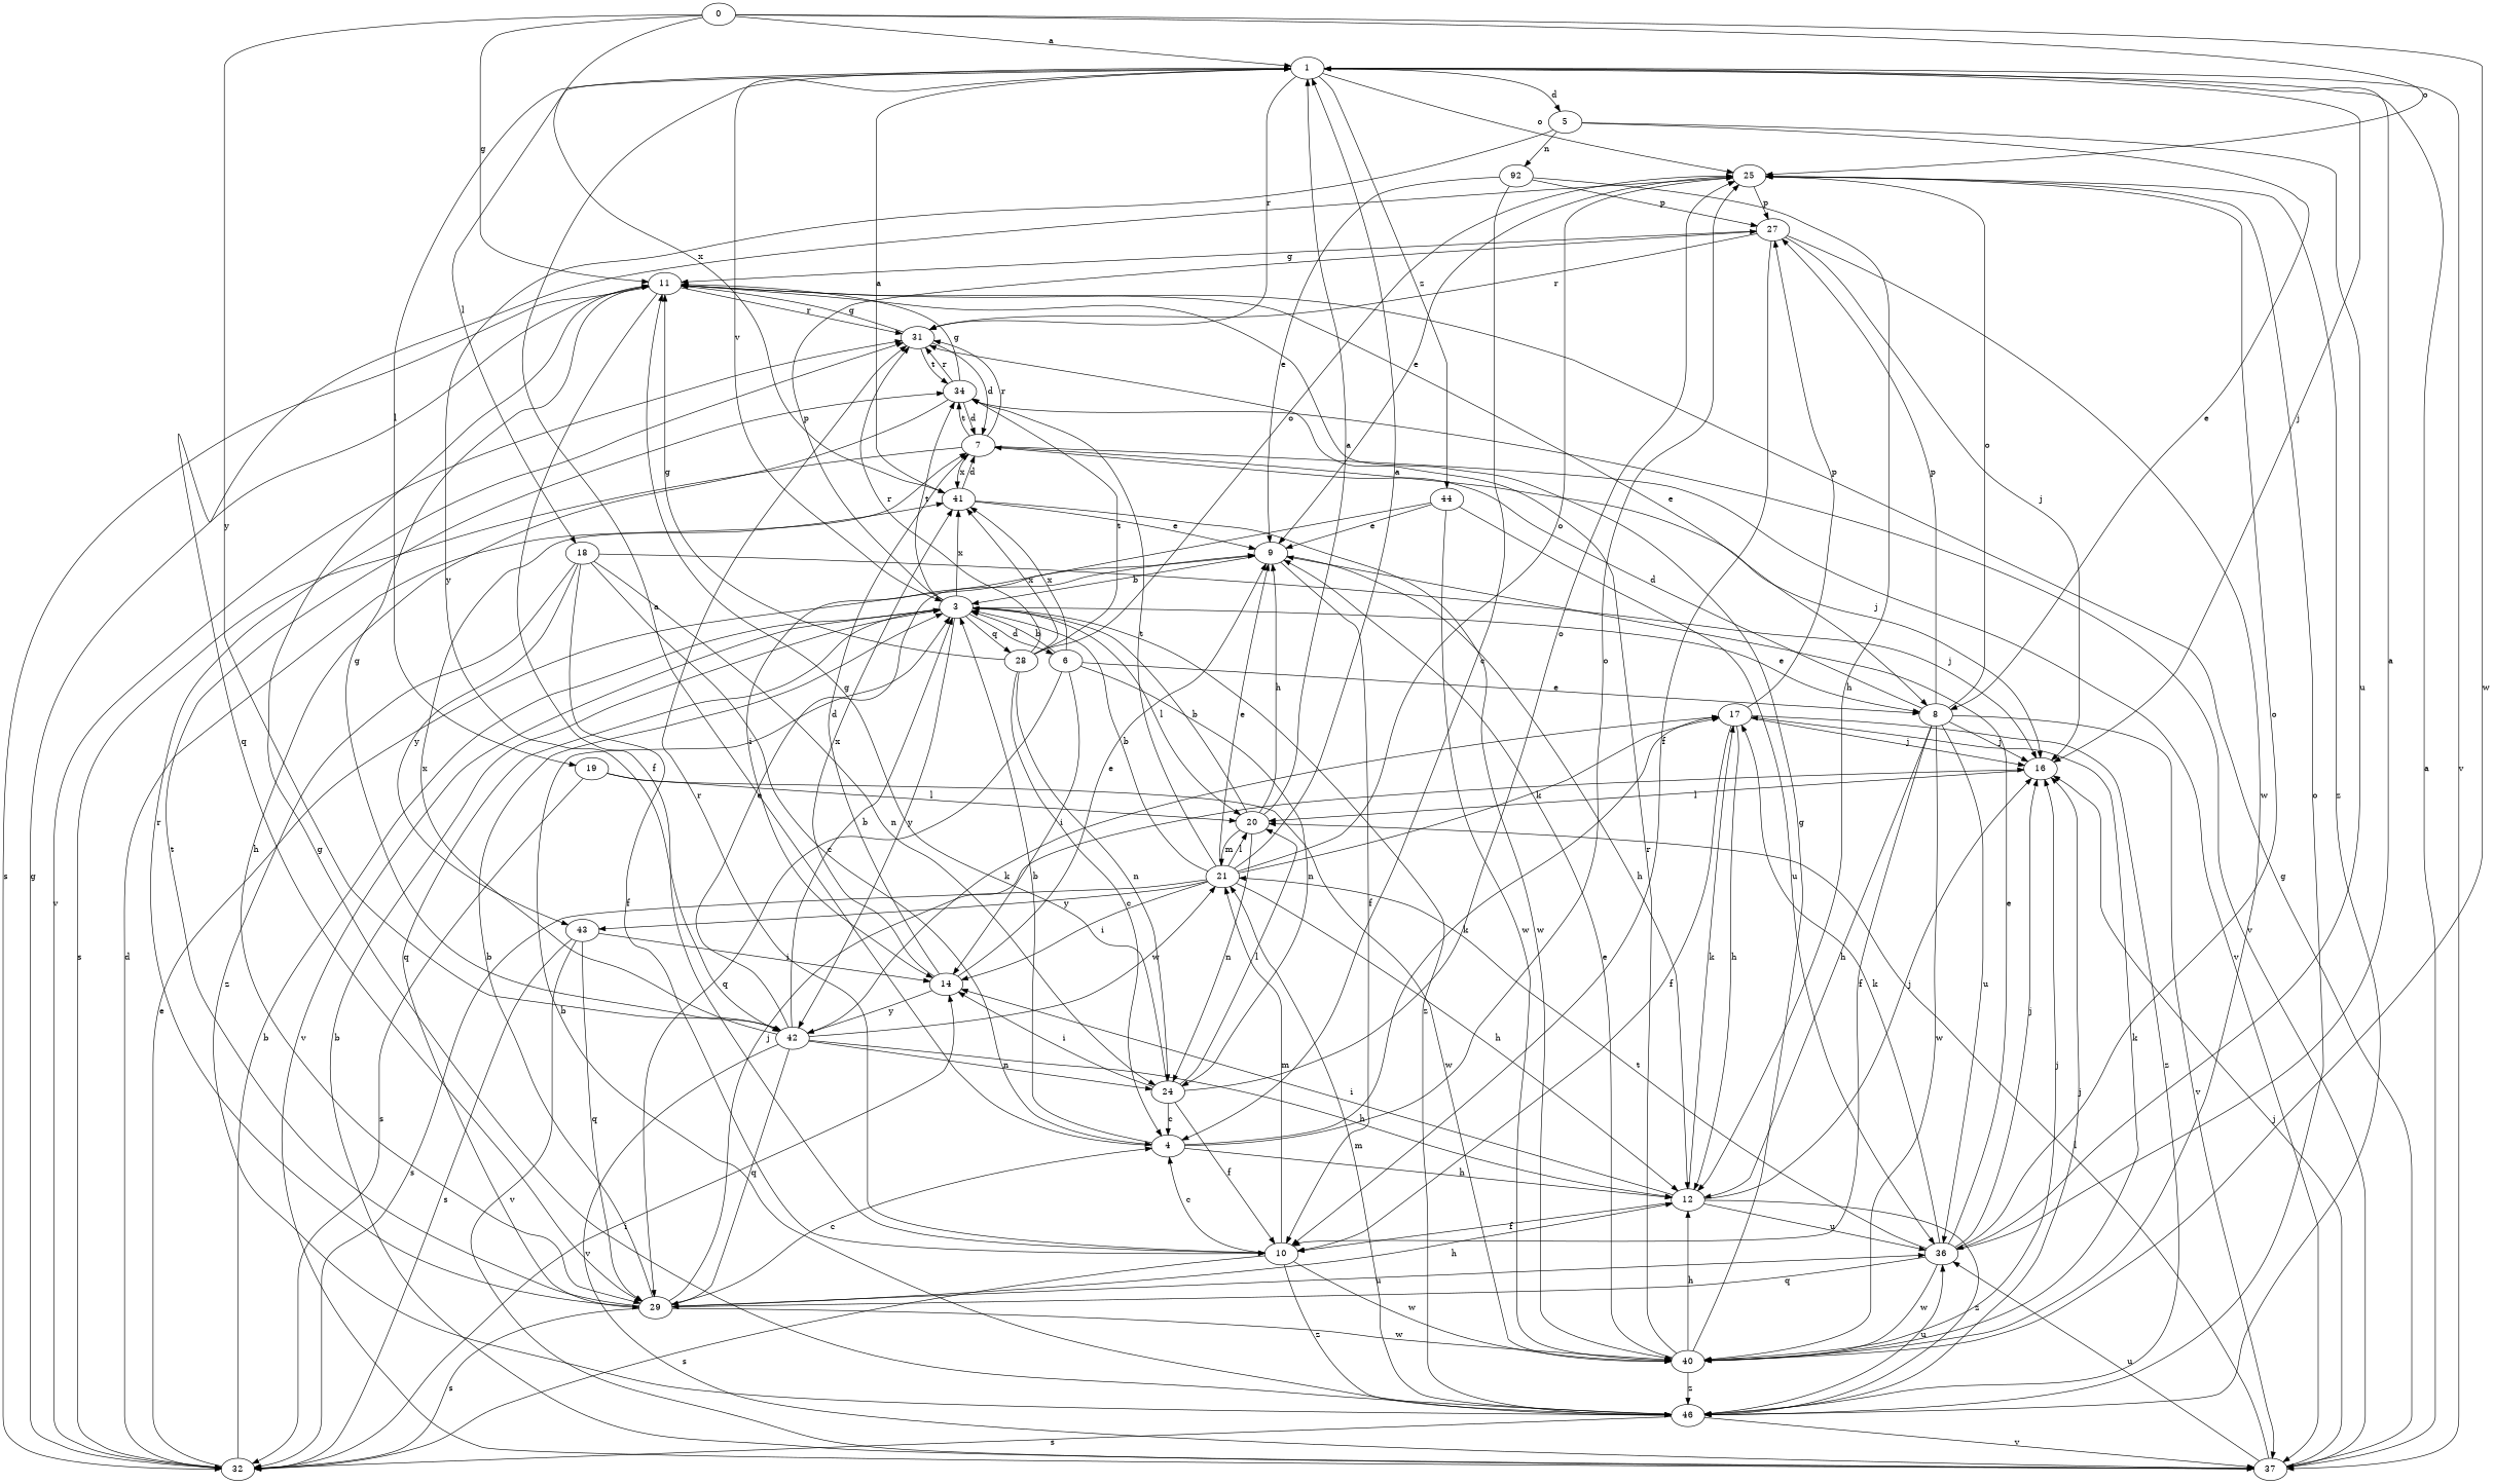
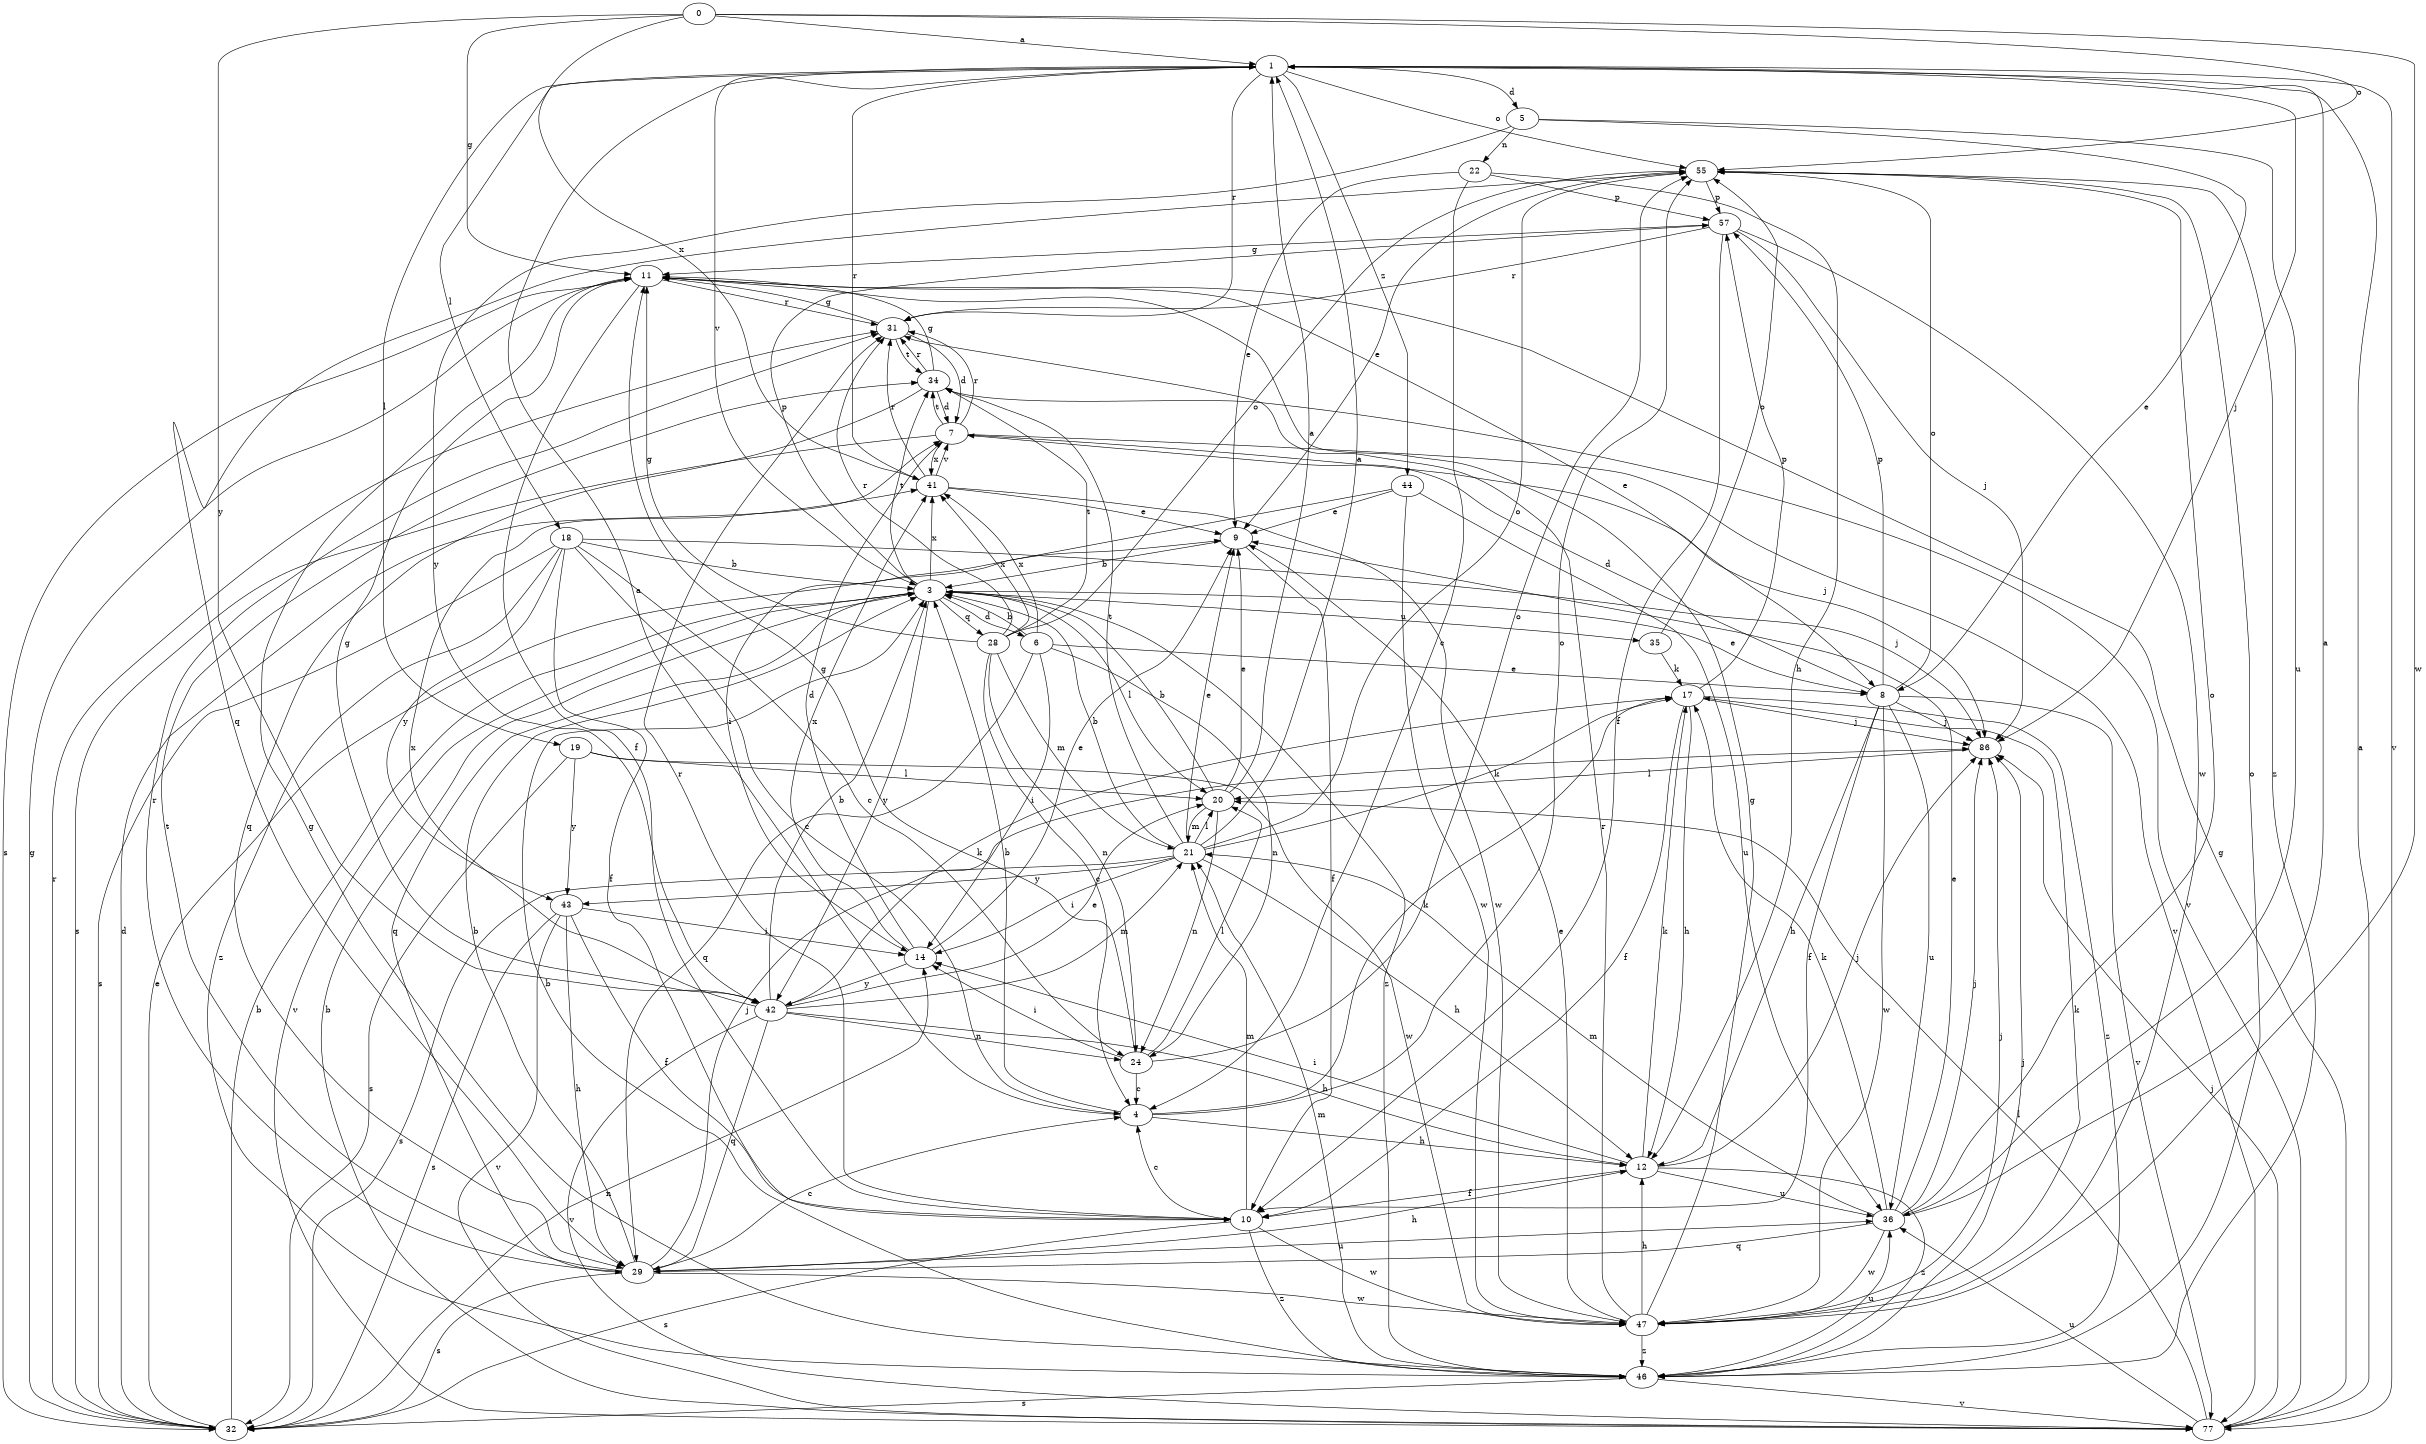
  strict digraph {
    0
    1
    11
-   25
-   40
+   25 [label=55]
+   40 [label=47]
    41
    42
    3
    5
-   16
+   16 [label=86]
    18
    19
    31
-   37
+   37 [label=77]
    44
    8
    32
    10
-   27
+   27 [label=57]
    29
    46
    9
    12
    17
    7
    24
    21
    6
    20
    28
    34
-   22 [label=92]
+   35
+   22
    36
    4
    43
    14
    0 -> 1 [label=a]
    0 -> 11 [label=g]
    0 -> 25 [label=o]
    0 -> 40 [label=w]
    0 -> 41 [label=x]
    0 -> 42 [label=y]
    1 -> 25 [label=o]
    1 -> 3 [label=v]
    1 -> 5 [label=d]
    1 -> 16 [label=j]
    1 -> 18 [label=l]
    1 -> 19 [label=l]
    1 -> 31 [label=r]
    1 -> 37 [label=v]
    1 -> 44 [label=z]
    11 -> 31 [label=r]
    11 -> 8 [label=e]
    11 -> 32 [label=s]
    11 -> 10 [label=f]
    25 -> 27 [label=p]
    25 -> 29 [label=q]
    25 -> 46 [label=z]
    25 -> 9 [label=e]
    40 -> 11 [label=g]
    40 -> 16 [label=j]
    40 -> 31 [label=r]
    40 -> 46 [label=z]
    40 -> 9 [label=e]
    40 -> 12 [label=h]
    40 -> 17 [label=k]
-   41 -> 1 [label=a]
+   41 -> 1 [label=r]
    41 -> 40 [label=w]
+   41 -> 31 [label=r]
    41 -> 9 [label=e]
-   41 -> 7 [label=d]
+   41 -> 7 [label=v]
    42 -> 11 [label=g]
    42 -> 41 [label=x]
    42 -> 3 [label=b]
    42 -> 37 [label=v]
    42 -> 29 [label=q]
-   42 -> 9 [label=e]
+   42 -> 20 [label=e]
    42 -> 12 [label=h]
    42 -> 17 [label=k]
    42 -> 24 [label=n]
-   42 -> 21 [label=w]
+   42 -> 21 [label=m]
    3 -> 41 [label=x]
    3 -> 42 [label=y]
    3 -> 37 [label=v]
    3 -> 8 [label=e]
    3 -> 27 [label=p]
    3 -> 29 [label=q]
    3 -> 46 [label=z]
    3 -> 6 [label=d]
    3 -> 20 [label=l]
    3 -> 28 [label=q]
    3 -> 34 [label=t]
+   3 -> 35 [label=u]
    5 -> 42 [label=y]
    5 -> 8 [label=e]
    5 -> 22 [label=n]
    5 -> 36 [label=u]
    16 -> 20 [label=l]
+   18 -> 3 [label=b]
    18 -> 16 [label=j]
+   18 -> 32 [label=s]
    18 -> 10 [label=f]
    18 -> 46 [label=z]
-   18 -> 24 [label=n]
+   18 -> 24 [label=c]
    18 -> 4 [label=c]
    18 -> 43 [label=y]
    19 -> 40 [label=w]
    19 -> 32 [label=s]
    19 -> 20 [label=l]
+   19 -> 43 [label=y]
    31 -> 11 [label=g]
    31 -> 7 [label=d]
    31 -> 34 [label=t]
    37 -> 1 [label=a]
    37 -> 11 [label=g]
    37 -> 3 [label=b]
    37 -> 16 [label=j]
    37 -> 20 [label=l]
    37 -> 36 [label=u]
    44 -> 40 [label=w]
    44 -> 9 [label=e]
    44 -> 36 [label=u]
    44 -> 14 [label=i]
    8 -> 25 [label=o]
    8 -> 40 [label=w]
    8 -> 16 [label=j]
    8 -> 37 [label=v]
    8 -> 10 [label=f]
    8 -> 27 [label=p]
    8 -> 12 [label=h]
    8 -> 7 [label=d]
    8 -> 36 [label=u]
    32 -> 11 [label=g]
    32 -> 3 [label=b]
-   32 -> 31 [label=v]
+   32 -> 31 [label=r]
    32 -> 9 [label=e]
    32 -> 7 [label=d]
-   32 -> 14 [label=i]
+   32 -> 14 [label=n]
    10 -> 40 [label=w]
    10 -> 31 [label=r]
    10 -> 32 [label=s]
    10 -> 46 [label=z]
    10 -> 21 [label=m]
    10 -> 4 [label=c]
    27 -> 11 [label=g]
    27 -> 40 [label=w]
    27 -> 16 [label=j]
    27 -> 31 [label=r]
    27 -> 10 [label=f]
    29 -> 40 [label=w]
    29 -> 3 [label=b]
    29 -> 16 [label=j]
    29 -> 31 [label=r]
    29 -> 32 [label=s]
    29 -> 12 [label=h]
    29 -> 34 [label=t]
    29 -> 36 [label=u]
    29 -> 4 [label=c]
    46 -> 11 [label=g]
    46 -> 25 [label=o]
    46 -> 3 [label=b]
    46 -> 16 [label=j]
    46 -> 37 [label=v]
    46 -> 32 [label=s]
    46 -> 21 [label=m]
    46 -> 36 [label=u]
    9 -> 3 [label=b]
    9 -> 10 [label=f]
-   9 -> 12 [label=h]
    12 -> 16 [label=j]
    12 -> 10 [label=f]
    12 -> 46 [label=z]
    12 -> 17 [label=k]
    12 -> 36 [label=u]
    12 -> 14 [label=i]
    17 -> 16 [label=j]
    17 -> 10 [label=f]
    17 -> 27 [label=p]
    17 -> 46 [label=z]
    17 -> 12 [label=h]
    7 -> 41 [label=x]
    7 -> 16 [label=j]
    7 -> 31 [label=r]
    7 -> 37 [label=v]
    7 -> 32 [label=s]
    7 -> 34 [label=t]
    24 -> 11 [label=g]
    24 -> 25 [label=o]
    24 -> 20 [label=l]
    24 -> 4 [label=c]
    24 -> 14 [label=i]
    21 -> 1 [label=a]
    21 -> 25 [label=o]
    21 -> 3 [label=b]
    21 -> 32 [label=s]
    21 -> 9 [label=e]
    21 -> 12 [label=h]
    21 -> 17 [label=k]
    21 -> 20 [label=l]
    21 -> 34 [label=t]
    21 -> 43 [label=y]
    21 -> 14 [label=i]
    6 -> 41 [label=x]
    6 -> 3 [label=b]
    6 -> 8 [label=e]
    6 -> 29 [label=q]
    6 -> 24 [label=n]
    6 -> 14 [label=i]
    20 -> 1 [label=a]
    20 -> 3 [label=b]
-   20 -> 9 [label=h]
+   20 -> 9 [label=e]
    20 -> 24 [label=n]
    20 -> 21 [label=m]
    28 -> 11 [label=g]
    28 -> 25 [label=o]
    28 -> 41 [label=x]
    28 -> 31 [label=r]
    28 -> 24 [label=n]
+   28 -> 21 [label=m]
    28 -> 34 [label=t]
    28 -> 4 [label=c]
    34 -> 11 [label=g]
    34 -> 31 [label=r]
    34 -> 37 [label=v]
-   34 -> 29 [label=h]
+   34 -> 29 [label=q]
    34 -> 7 [label=d]
+   35 -> 25 [label=o]
+   35 -> 17 [label=k]
    22 -> 27 [label=p]
    22 -> 9 [label=e]
    22 -> 12 [label=h]
    22 -> 4 [label=c]
    36 -> 1 [label=a]
    36 -> 25 [label=o]
    36 -> 40 [label=w]
    36 -> 16 [label=j]
    36 -> 29 [label=q]
    36 -> 9 [label=e]
    36 -> 17 [label=k]
-   36 -> 21 [label=t]
+   36 -> 21 [label=m]
    4 -> 1 [label=a]
    4 -> 25 [label=o]
    4 -> 3 [label=b]
    4 -> 12 [label=h]
    4 -> 17 [label=k]
    43 -> 37 [label=v]
    43 -> 32 [label=s]
-   24 -> 10 [label=f]
-   43 -> 29 [label=q]
+   43 -> 10 [label=f]
+   43 -> 29 [label=h]
    43 -> 14 [label=i]
    14 -> 41 [label=x]
    14 -> 42 [label=y]
    14 -> 9 [label=e]
    14 -> 7 [label=d]
  }
